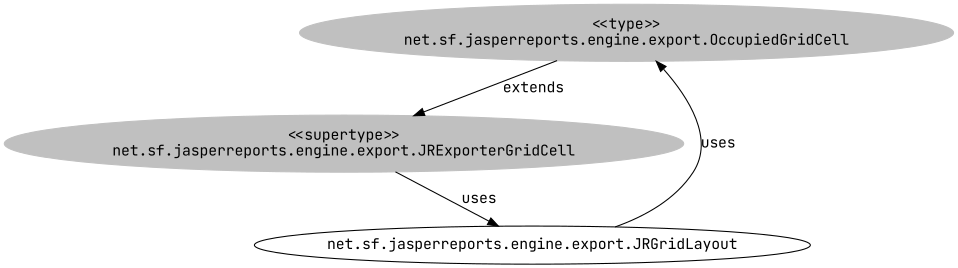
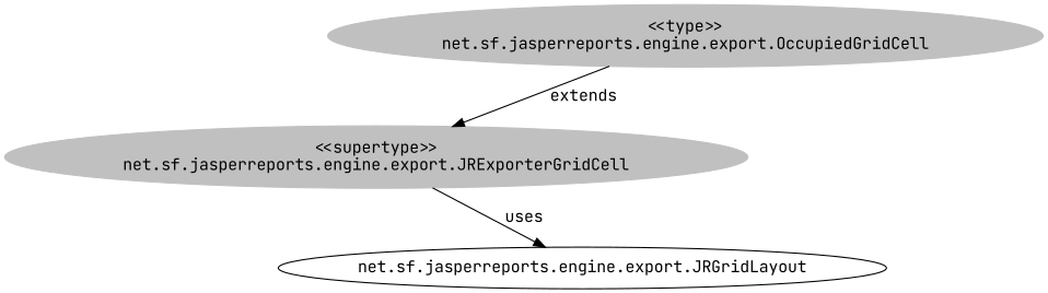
  digraph {
    fontname="JetBrains Mono"
    node [color=grey style=filled fontname="JetBrains Mono"]
    edge [fontname="JetBrains Mono"]
    n1 [label="<<type>>\nnet.sf.jasperreports.engine.export.OccupiedGridCell"]
    n2 [label="<<supertype>>\nnet.sf.jasperreports.engine.export.JRExporterGridCell"]
    n3 [label="net.sf.jasperreports.engine.export.JRGridLayout" color="" style=""]
    n1 -> n2 [label=extends]
    n2 -> n3 [label=uses]
-   n3 -> n1 [label=uses]
  }
